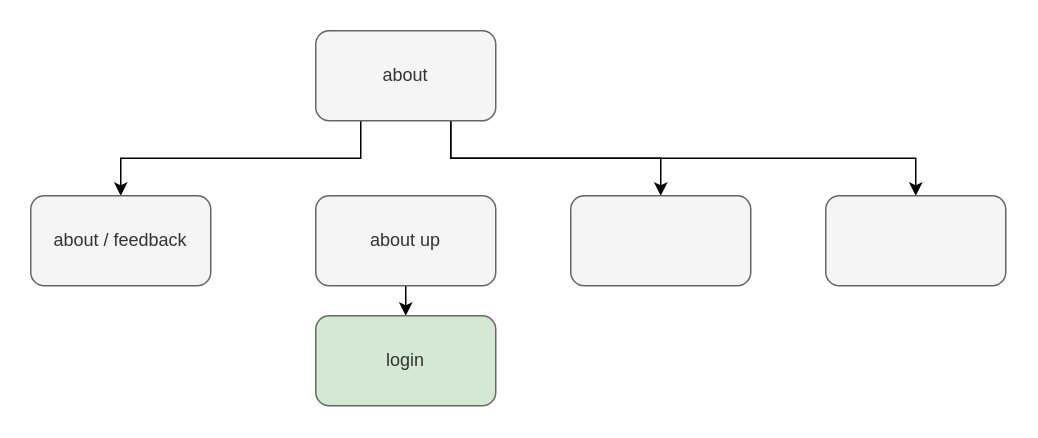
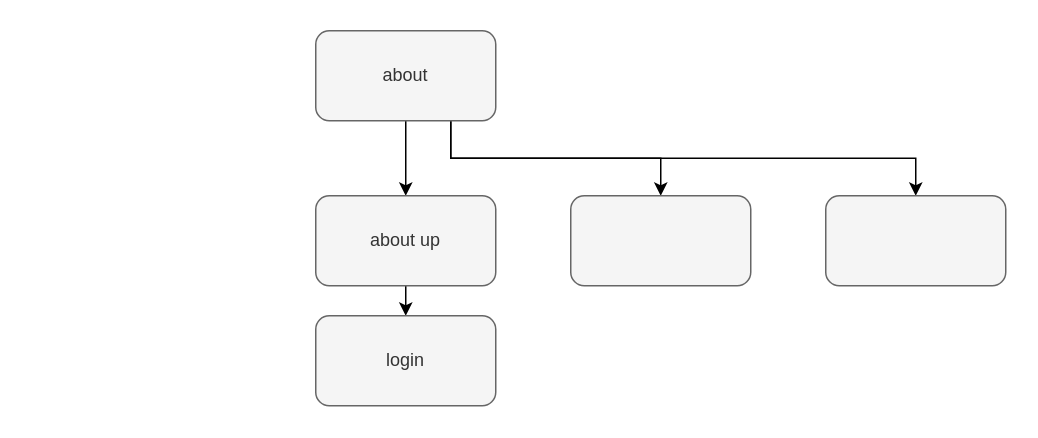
  <mxCell id="0" />
  <mxCell id="1" parent="0" />
  <mxCell id="2" style="edgeStyle=orthogonalEdgeStyle;rounded=0;orthogonalLoop=1;jettySize=auto;html=1;exitX=0.75;exitY=1;exitDx=0;exitDy=0;entryX=0.5;entryY=0;entryDx=0;entryDy=0;" edge="1" parent="1" source="6" target="9"><mxGeometry relative="1" as="geometry" /></mxCell>
- <mxCell id="3" style="edgeStyle=orthogonalEdgeStyle;rounded=0;orthogonalLoop=1;jettySize=auto;html=1;exitX=0.25;exitY=1;exitDx=0;exitDy=0;entryX=0.5;entryY=0;entryDx=0;entryDy=0;" edge="1" parent="1" source="6" target="10"><mxGeometry relative="1" as="geometry" /></mxCell>
  <mxCell id="4" style="edgeStyle=orthogonalEdgeStyle;rounded=0;orthogonalLoop=1;jettySize=auto;html=1;exitX=0.75;exitY=1;exitDx=0;exitDy=0;" edge="1" parent="1" source="6" target="11"><mxGeometry relative="1" as="geometry" /></mxCell>
+ <mxCell id="5" value="" style="edgeStyle=orthogonalEdgeStyle;rounded=0;orthogonalLoop=1;jettySize=auto;html=1;" edge="1" parent="1" source="6" target="8"><mxGeometry relative="1" as="geometry" /></mxCell>
  <mxCell id="6" value="about" style="rounded=1;whiteSpace=wrap;html=1;fillColor=#f5f5f5;strokeColor=#666666;fontColor=#333333;" vertex="1" parent="1"><mxGeometry x="210" y="20" width="120" height="60" as="geometry" /></mxCell>
  <mxCell id="7" value="" style="edgeStyle=orthogonalEdgeStyle;rounded=0;orthogonalLoop=1;jettySize=auto;html=1;" edge="1" parent="1" source="8"><mxGeometry relative="1" as="geometry"><mxPoint x="270" y="210" as="targetPoint" /></mxGeometry></mxCell>
  <mxCell id="8" value="about up" style="rounded=1;whiteSpace=wrap;html=1;fillColor=#f5f5f5;strokeColor=#666666;fontColor=#333333;" vertex="1" parent="1"><mxGeometry x="210" y="130" width="120" height="60" as="geometry" /></mxCell>
  <mxCell id="9" value="&lt;span style=&quot;color: rgba(0, 0, 0, 0); font-family: monospace; font-size: 0px; text-align: start; text-wrap-mode: nowrap;&quot;&gt;%3CmxGraphModel%3E%3Croot%3E%3CmxCell%20id%3D%220%22%2F%3E%3CmxCell%20id%3D%221%22%20parent%3D%220%22%2F%3E%3CmxCell%20id%3D%222%22%20value%3D%22login%22%20style%3D%22rounded%3D1%3BwhiteSpace%3Dwrap%3Bhtml%3D1%3BfillColor%3D%23fff2cc%3BstrokeColor%3D%23d6b656%3B%22%20vertex%3D%221%22%20parent%3D%221%22%3E%3CmxGeometry%20x%3D%22299%22%20y%3D%22230%22%20width%3D%22120%22%20height%3D%2260%22%20as%3D%22geometry%22%2F%3E%3C%2FmxCell%3E%3C%2Froot%3E%3C%2FmxGraphModel%3E&lt;/span&gt;" style="rounded=1;whiteSpace=wrap;html=1;fillColor=#f5f5f5;strokeColor=#666666;fontColor=#333333;" vertex="1" parent="1"><mxGeometry x="550" y="130" width="120" height="60" as="geometry" /></mxCell>
- <mxCell id="10" value="about / feedback" style="rounded=1;whiteSpace=wrap;html=1;fillColor=#f5f5f5;strokeColor=#666666;fontColor=#333333;" vertex="1" parent="1"><mxGeometry x="20" y="130" width="120" height="60" as="geometry" /></mxCell>
  <mxCell id="11" value="" style="rounded=1;whiteSpace=wrap;html=1;fillColor=#f5f5f5;strokeColor=#666666;fontColor=#333333;" vertex="1" parent="1"><mxGeometry x="380" y="130" width="120" height="60" as="geometry" /></mxCell>
- <mxCell id="12" value="login" style="rounded=1;whiteSpace=wrap;html=1;fillColor=#d5e8d4;strokeColor=#666666;fontColor=#333333;" vertex="1" parent="1"><mxGeometry x="210" y="210" width="120" height="60" as="geometry" /></mxCell>
+ <mxCell id="12" value="login" style="rounded=1;whiteSpace=wrap;html=1;fillColor=#f5f5f5;strokeColor=#666666;fontColor=#333333;" vertex="1" parent="1"><mxGeometry x="210" y="210" width="120" height="60" as="geometry" /></mxCell>
